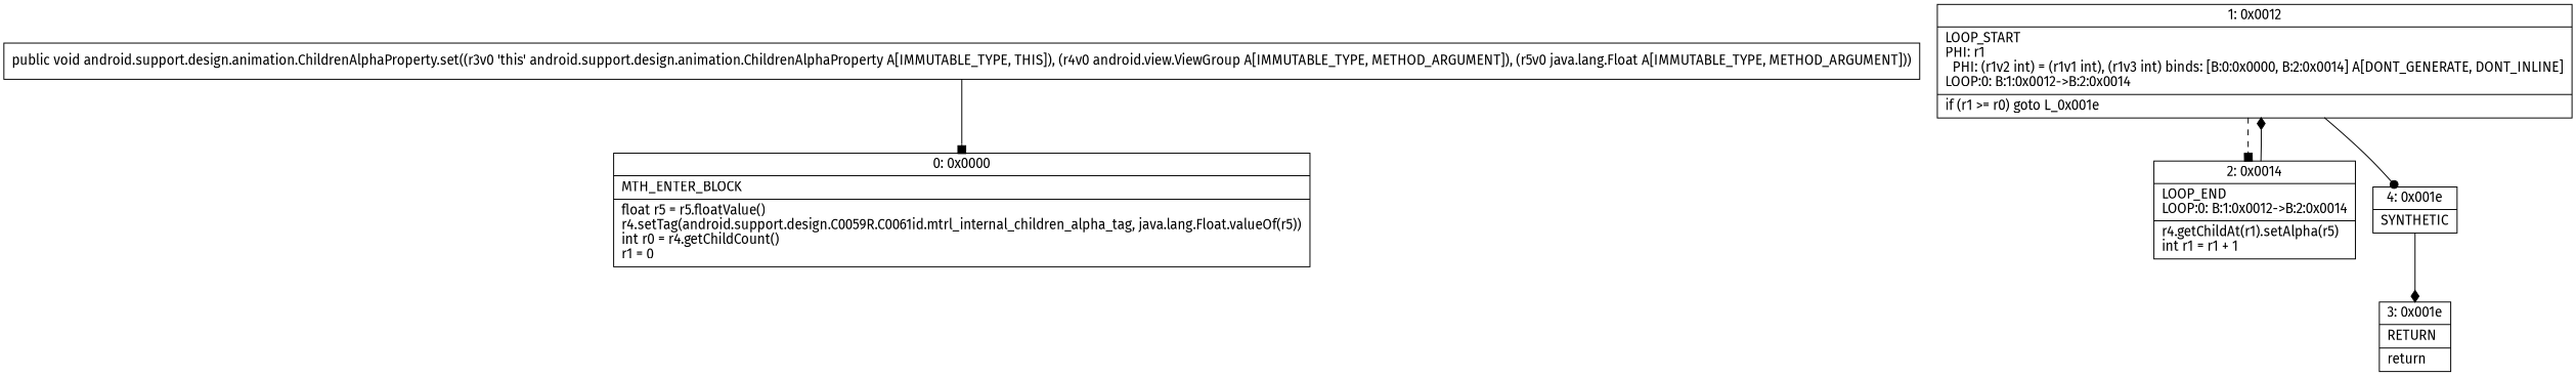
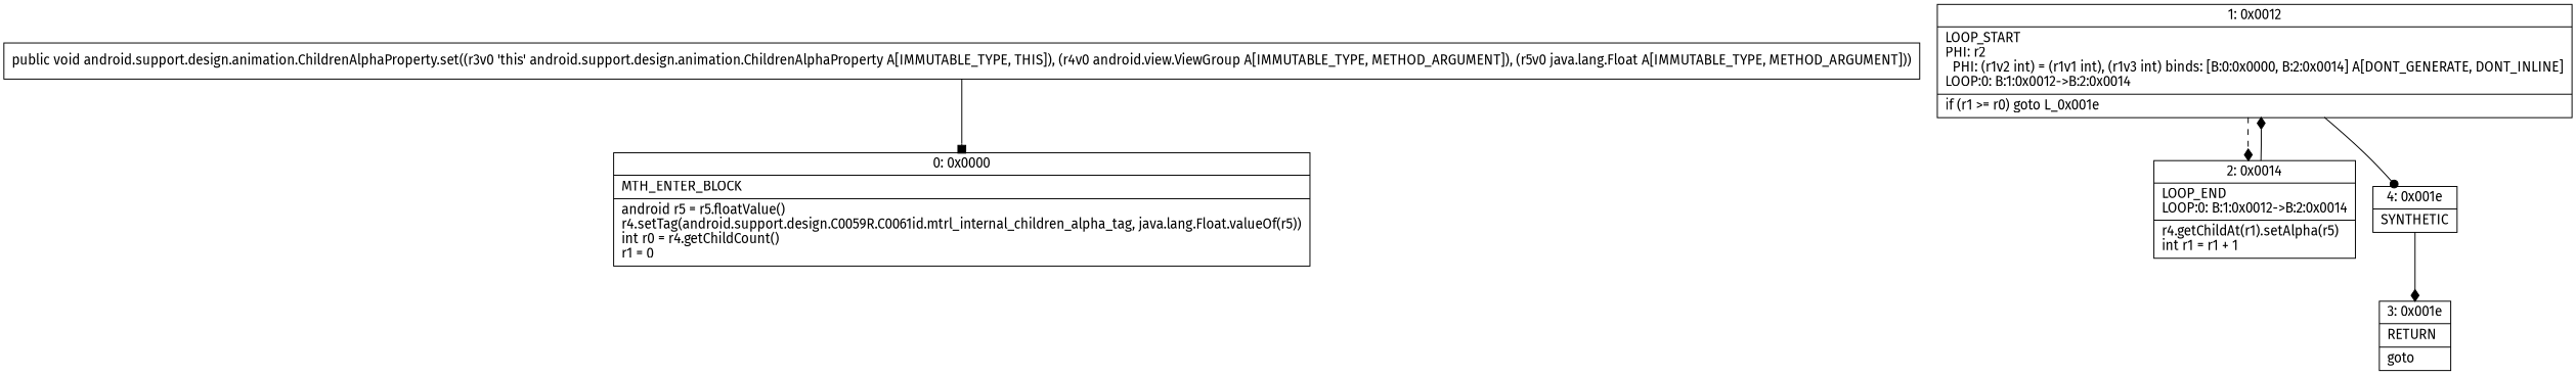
  digraph {
    fontname="Fira Sans"
    node [fontname="Fira Sans" shape=record]
    edge [arrowhead=box fontname="Fira Sans"]
-   n1 [label="{0\:\ 0x0000|MTH_ENTER_BLOCK\l|float r5 = r5.floatValue()\lr4.setTag(android.support.design.C0059R.C0061id.mtrl_internal_children_alpha_tag, java.lang.Float.valueOf(r5))\lint r0 = r4.getChildCount()\lr1 = 0\l}"]
-   n2 [label="{1\:\ 0x0012|LOOP_START\lPHI: r1 \l  PHI: (r1v2 int) = (r1v1 int), (r1v3 int) binds: [B:0:0x0000, B:2:0x0014] A[DONT_GENERATE, DONT_INLINE]\lLOOP:0: B:1:0x0012\-\>B:2:0x0014\l|if (r1 \>= r0) goto L_0x001e\l}"]
+   n1 [label="{0\:\ 0x0000|MTH_ENTER_BLOCK\l|android r5 = r5.floatValue()\lr4.setTag(android.support.design.C0059R.C0061id.mtrl_internal_children_alpha_tag, java.lang.Float.valueOf(r5))\lint r0 = r4.getChildCount()\lr1 = 0\l}"]
+   n2 [label="{1\:\ 0x0012|LOOP_START\lPHI: r2 \l  PHI: (r1v2 int) = (r1v1 int), (r1v3 int) binds: [B:0:0x0000, B:2:0x0014] A[DONT_GENERATE, DONT_INLINE]\lLOOP:0: B:1:0x0012\-\>B:2:0x0014\l|if (r1 \>= r0) goto L_0x001e\l}"]
    n3 [label="{2\:\ 0x0014|LOOP_END\lLOOP:0: B:1:0x0012\-\>B:2:0x0014\l|r4.getChildAt(r1).setAlpha(r5)\lint r1 = r1 + 1\l}"]
    n4 [label="{4\:\ 0x001e|SYNTHETIC\l}"]
-   n5 [label="{3\:\ 0x001e|RETURN\l|return\l}"]
+   n5 [label="{3\:\ 0x001e|RETURN\l|goto\l}"]
    n6 [label="{public void android.support.design.animation.ChildrenAlphaProperty.set((r3v0 'this' android.support.design.animation.ChildrenAlphaProperty A[IMMUTABLE_TYPE, THIS]), (r4v0 android.view.ViewGroup A[IMMUTABLE_TYPE, METHOD_ARGUMENT]), (r5v0 java.lang.Float A[IMMUTABLE_TYPE, METHOD_ARGUMENT])) }"]
-   n2 -> n3 [style=dashed]
+   n2 -> n3 [arrowhead=diamond style=dashed]
    n2 -> n4 [arrowhead=dot]
    n3 -> n2 [arrowhead=diamond]
    n4 -> n5 [arrowhead=diamond]
    n6 -> n1
  }
